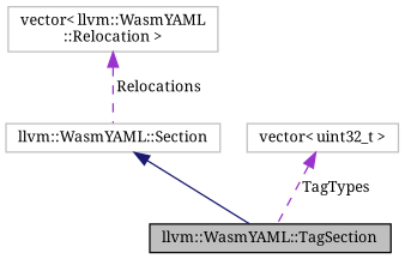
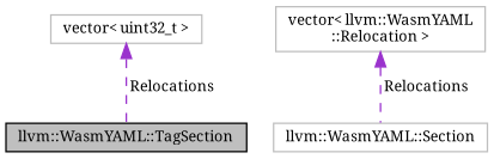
  digraph {
    fontname="Noto Serif"
    node [color=grey75 fontname="Noto Serif" fontsize=10 shape=record]
    edge [color=darkorchid3 dir=back fontname="Noto Serif" fontsize=10 labelfontname=Helvetica labelfontsize=10 style=dashed]
    n1 [color=black fillcolor=grey75 fontcolor=black height=0.2 label="llvm::WasmYAML::TagSection" style=filled width=0.4]
    n2 [height=0.2 label="llvm::WasmYAML::Section" width=0.4]
    n3 [height=0.2 label="vector\< llvm::WasmYAML\l::Relocation \>" width=0.4]
    n4 [height=0.2 label="vector\< uint32_t \>" width=0.4]
-   n2 -> n1 [color=midnightblue style=solid]
    n3 -> n2 [label=" Relocations"]
-   n4 -> n1 [label=" TagTypes"]
+   n4 -> n1 [label=" Relocations"]
  }
